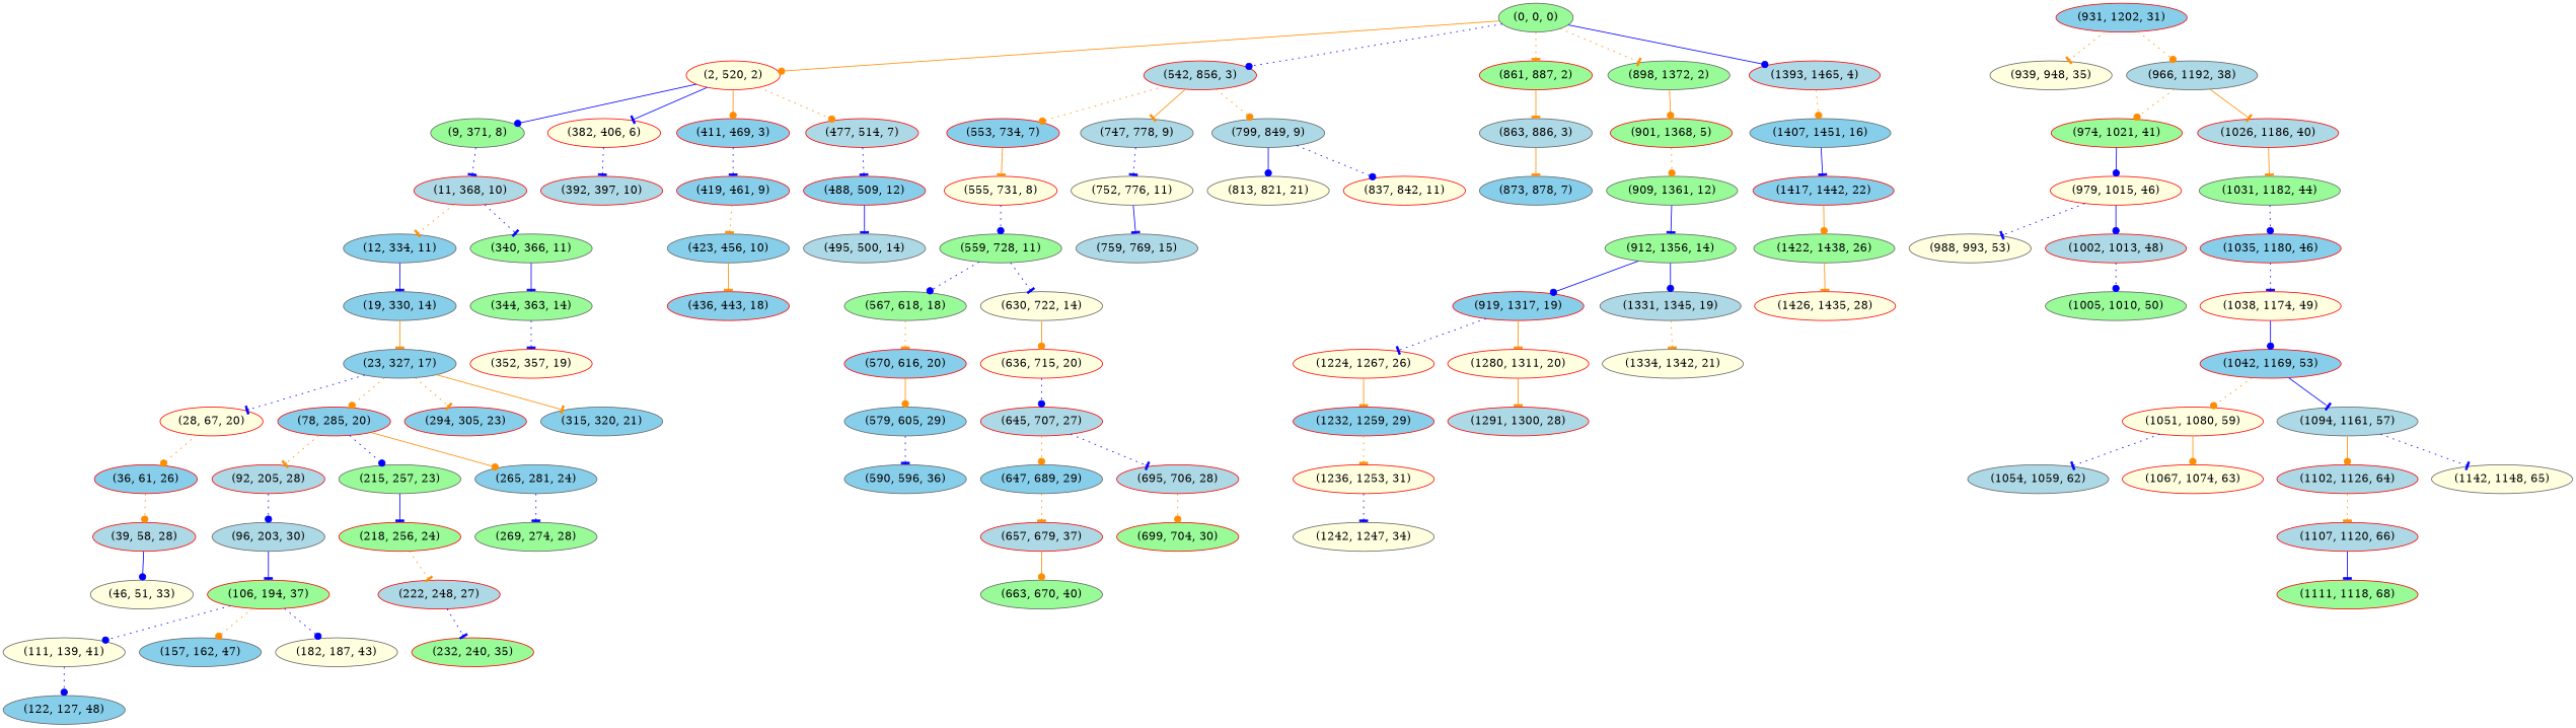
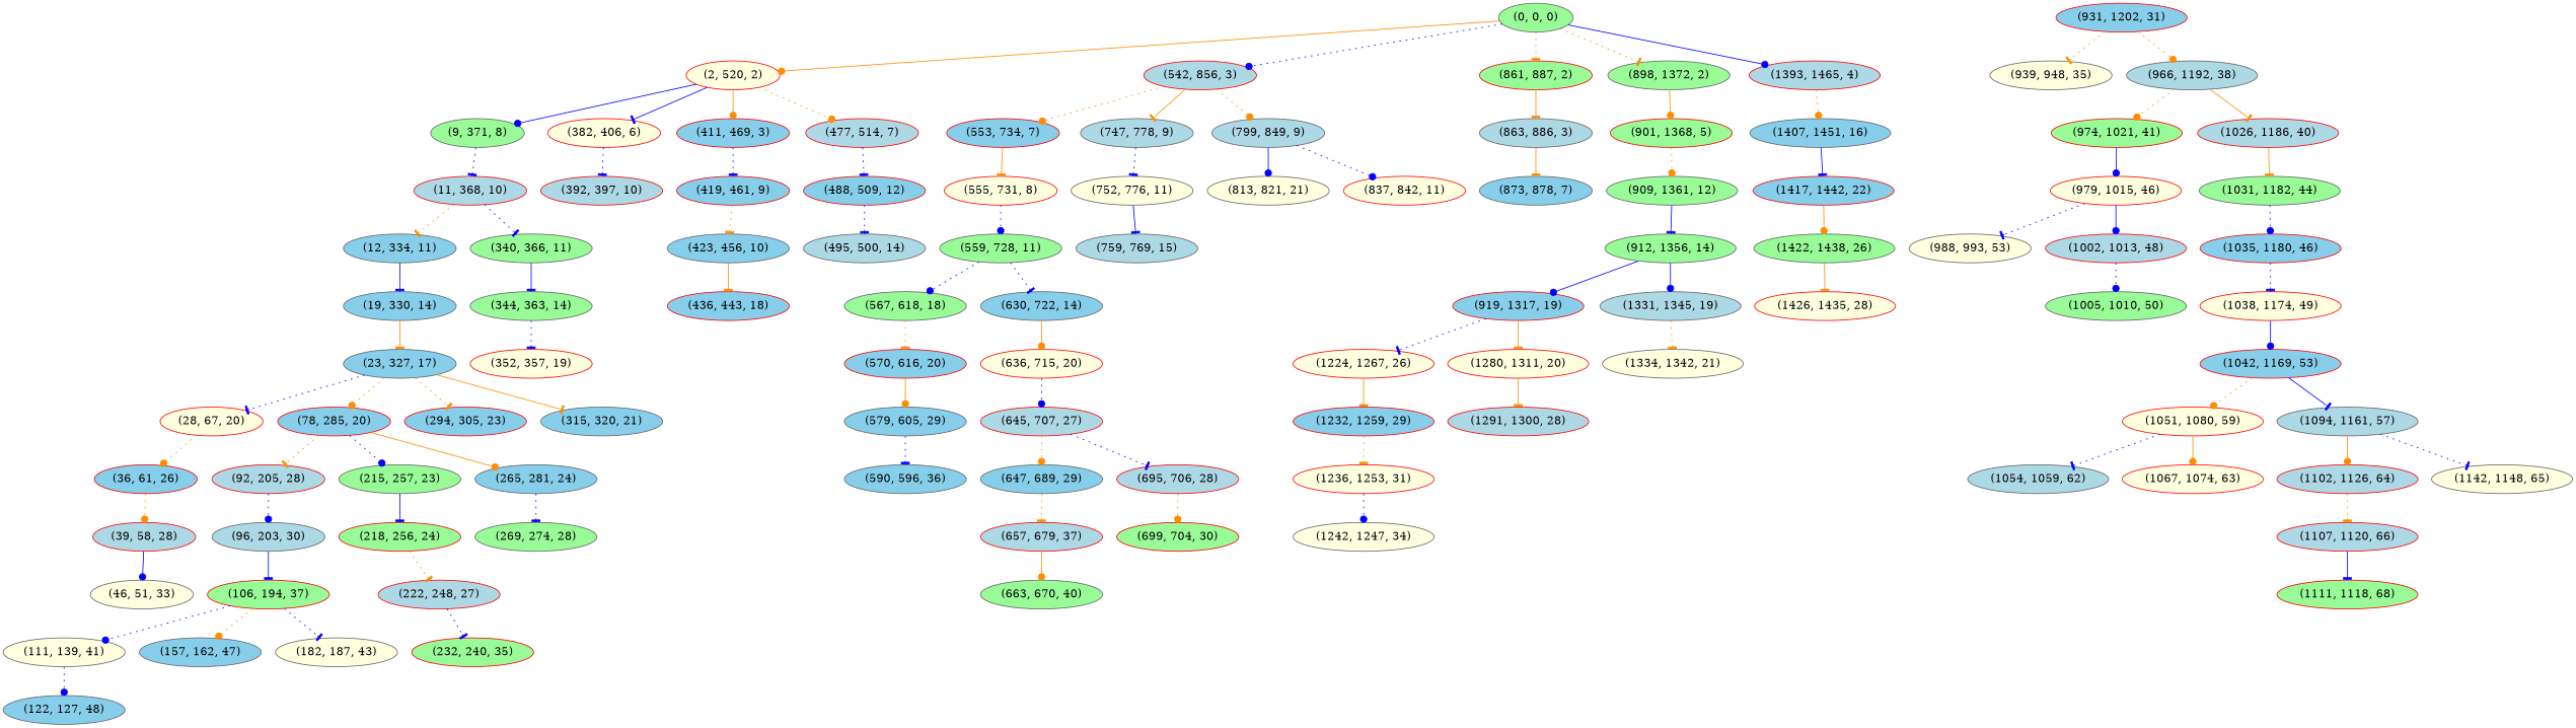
  digraph {
    node [color=red fillcolor=skyblue style=filled]
    edge [arrowhead=tee color=blue style=dotted]
    "(0, 0, 0)" [color=gray40 fillcolor=palegreen]
    "(2, 520, 2)" [fillcolor=lightyellow]
    "(542, 856, 3)" [fillcolor=lightblue]
    "(861, 887, 2)" [fillcolor=palegreen]
    "(898, 1372, 2)" [color=gray40 fillcolor=palegreen]
    "(1393, 1465, 4)" [fillcolor=lightblue]
    "(9, 371, 8)" [color=gray40 fillcolor=palegreen]
    "(382, 406, 6)" [fillcolor=lightyellow]
    "(411, 469, 3)"
    "(477, 514, 7)" [fillcolor=lightblue]
    "(553, 734, 7)"
    "(747, 778, 9)" [color=gray40 fillcolor=lightblue]
    "(799, 849, 9)" [color=gray40 fillcolor=lightblue]
    "(863, 886, 3)" [color=gray40 fillcolor=lightblue]
    "(901, 1368, 5)" [fillcolor=palegreen]
    "(1407, 1451, 16)" [color=gray40]
    "(11, 368, 10)" [fillcolor=lightblue]
    "(392, 397, 10)" [fillcolor=lightblue]
    "(419, 461, 9)"
    "(488, 509, 12)"
    "(12, 334, 11)" [color=gray40]
    "(340, 366, 11)" [color=gray40 fillcolor=palegreen]
    "(19, 330, 14)" [color=gray40]
    "(344, 363, 14)" [color=gray40 fillcolor=palegreen]
    "(23, 327, 17)" [color=gray40]
    "(28, 67, 20)" [fillcolor=lightyellow]
    "(78, 285, 20)"
    "(294, 305, 23)"
    "(315, 320, 21)" [color=gray40]
    "(36, 61, 26)"
    "(92, 205, 28)" [fillcolor=lightblue]
    "(215, 257, 23)" [color=gray40 fillcolor=palegreen]
    "(265, 281, 24)" [color=gray40]
    "(39, 58, 28)" [fillcolor=lightblue]
    "(46, 51, 33)" [color=gray40 fillcolor=lightyellow]
    "(96, 203, 30)" [color=gray40 fillcolor=lightblue]
    "(218, 256, 24)" [fillcolor=palegreen]
    "(269, 274, 28)" [color=gray40 fillcolor=palegreen]
    "(106, 194, 37)" [fillcolor=palegreen]
    "(111, 139, 41)" [color=gray40 fillcolor=lightyellow]
    "(157, 162, 47)" [color=gray40]
    "(182, 187, 43)" [color=gray40 fillcolor=lightyellow]
    "(122, 127, 48)" [color=gray40]
    "(222, 248, 27)" [fillcolor=lightblue]
    "(232, 240, 35)" [fillcolor=palegreen]
    "(352, 357, 19)" [fillcolor=lightyellow]
    "(423, 456, 10)" [color=gray40]
    "(436, 443, 18)"
    "(495, 500, 14)" [color=gray40 fillcolor=lightblue]
    "(555, 731, 8)" [fillcolor=lightyellow]
    "(752, 776, 11)" [color=gray40 fillcolor=lightyellow]
    "(813, 821, 21)" [color=gray40 fillcolor=lightyellow]
    "(837, 842, 11)" [fillcolor=lightyellow]
    "(559, 728, 11)" [color=gray40 fillcolor=palegreen]
    "(567, 618, 18)" [color=gray40 fillcolor=palegreen]
-   "(630, 722, 14)" [color=gray40 fillcolor=lightyellow]
+   "(630, 722, 14)" [color=gray40]
    "(570, 616, 20)"
    "(636, 715, 20)" [fillcolor=lightyellow]
    "(579, 605, 29)" [color=gray40]
    "(590, 596, 36)" [color=gray40]
    "(645, 707, 27)" [fillcolor=lightblue]
    "(647, 689, 29)" [color=gray40]
    "(695, 706, 28)" [fillcolor=lightblue]
    "(657, 679, 37)" [fillcolor=lightblue]
    "(699, 704, 30)" [fillcolor=palegreen]
    "(663, 670, 40)" [color=gray40 fillcolor=palegreen]
    "(759, 769, 15)" [color=gray40 fillcolor=lightblue]
    "(873, 878, 7)" [color=gray40]
    "(909, 1361, 12)" [color=gray40 fillcolor=palegreen]
    "(912, 1356, 14)" [color=gray40 fillcolor=palegreen]
    "(919, 1317, 19)"
    "(1331, 1345, 19)" [color=gray40 fillcolor=lightblue]
    "(1224, 1267, 26)" [fillcolor=lightyellow]
    "(1280, 1311, 20)" [fillcolor=lightyellow]
    "(1334, 1342, 21)" [color=gray40 fillcolor=lightyellow]
    "(1232, 1259, 29)"
    "(1291, 1300, 28)" [fillcolor=lightblue]
    "(939, 948, 35)" [color=gray40 fillcolor=lightyellow]
    "(931, 1202, 31)"
    "(966, 1192, 38)" [color=gray40 fillcolor=lightblue]
    "(974, 1021, 41)" [fillcolor=palegreen]
    "(1026, 1186, 40)" [fillcolor=lightblue]
    "(979, 1015, 46)" [fillcolor=lightyellow]
    "(1031, 1182, 44)" [color=gray40 fillcolor=palegreen]
    "(988, 993, 53)" [color=gray40 fillcolor=lightyellow]
    "(1002, 1013, 48)" [fillcolor=lightblue]
    "(1005, 1010, 50)" [color=gray40 fillcolor=palegreen]
    "(1035, 1180, 46)"
    "(1038, 1174, 49)" [fillcolor=lightyellow]
    "(1042, 1169, 53)"
    "(1051, 1080, 59)" [fillcolor=lightyellow]
    "(1094, 1161, 57)" [color=gray40 fillcolor=lightblue]
    "(1054, 1059, 62)" [color=gray40 fillcolor=lightblue]
    "(1067, 1074, 63)" [fillcolor=lightyellow]
    "(1102, 1126, 64)" [fillcolor=lightblue]
    "(1142, 1148, 65)" [color=gray40 fillcolor=lightyellow]
    "(1107, 1120, 66)" [fillcolor=lightblue]
    "(1111, 1118, 68)" [fillcolor=palegreen]
    "(1236, 1253, 31)" [fillcolor=lightyellow]
    "(1242, 1247, 34)" [color=gray40 fillcolor=lightyellow]
    "(1417, 1442, 22)"
    "(1422, 1438, 26)" [color=gray40 fillcolor=palegreen]
    "(1426, 1435, 28)" [fillcolor=lightyellow]
    "(0, 0, 0)" -> "(2, 520, 2)" [arrowhead=dot color=darkorange style=solid]
    "(0, 0, 0)" -> "(542, 856, 3)" [arrowhead=dot]
    "(0, 0, 0)" -> "(861, 887, 2)" [color=darkorange]
    "(0, 0, 0)" -> "(898, 1372, 2)" [color=darkorange]
    "(0, 0, 0)" -> "(1393, 1465, 4)" [arrowhead=dot style=solid]
    "(2, 520, 2)" -> "(9, 371, 8)" [arrowhead=dot style=solid]
    "(2, 520, 2)" -> "(382, 406, 6)" [style=solid]
    "(2, 520, 2)" -> "(411, 469, 3)" [arrowhead=dot color=darkorange style=solid]
    "(2, 520, 2)" -> "(477, 514, 7)" [arrowhead=dot color=darkorange]
    "(542, 856, 3)" -> "(553, 734, 7)" [arrowhead=dot color=darkorange]
    "(542, 856, 3)" -> "(747, 778, 9)" [color=darkorange style=solid]
    "(542, 856, 3)" -> "(799, 849, 9)" [arrowhead=dot color=darkorange]
    "(861, 887, 2)" -> "(863, 886, 3)" [color=darkorange style=solid]
    "(898, 1372, 2)" -> "(901, 1368, 5)" [arrowhead=dot color=darkorange style=solid]
    "(1393, 1465, 4)" -> "(1407, 1451, 16)" [arrowhead=dot color=darkorange]
    "(9, 371, 8)" -> "(11, 368, 10)"
    "(382, 406, 6)" -> "(392, 397, 10)"
    "(411, 469, 3)" -> "(419, 461, 9)"
    "(477, 514, 7)" -> "(488, 509, 12)"
    "(553, 734, 7)" -> "(555, 731, 8)" [color=darkorange style=solid]
    "(747, 778, 9)" -> "(752, 776, 11)"
    "(799, 849, 9)" -> "(813, 821, 21)" [arrowhead=dot style=solid]
    "(799, 849, 9)" -> "(837, 842, 11)" [arrowhead=dot]
    "(863, 886, 3)" -> "(873, 878, 7)" [color=darkorange style=solid]
    "(901, 1368, 5)" -> "(909, 1361, 12)" [arrowhead=dot color=darkorange]
    "(1407, 1451, 16)" -> "(1417, 1442, 22)" [style=solid]
    "(11, 368, 10)" -> "(12, 334, 11)" [color=darkorange]
    "(11, 368, 10)" -> "(340, 366, 11)"
    "(419, 461, 9)" -> "(423, 456, 10)" [color=darkorange]
-   "(488, 509, 12)" -> "(495, 500, 14)" [style=solid]
+   "(488, 509, 12)" -> "(495, 500, 14)"
    "(12, 334, 11)" -> "(19, 330, 14)" [style=solid]
    "(340, 366, 11)" -> "(344, 363, 14)" [style=solid]
    "(19, 330, 14)" -> "(23, 327, 17)" [color=darkorange style=solid]
    "(344, 363, 14)" -> "(352, 357, 19)"
    "(23, 327, 17)" -> "(28, 67, 20)"
    "(23, 327, 17)" -> "(78, 285, 20)" [arrowhead=dot color=darkorange]
    "(23, 327, 17)" -> "(294, 305, 23)" [color=darkorange]
    "(23, 327, 17)" -> "(315, 320, 21)" [color=darkorange style=solid]
    "(28, 67, 20)" -> "(36, 61, 26)" [arrowhead=dot color=darkorange]
    "(78, 285, 20)" -> "(92, 205, 28)" [color=darkorange]
    "(78, 285, 20)" -> "(215, 257, 23)" [arrowhead=dot]
    "(78, 285, 20)" -> "(265, 281, 24)" [arrowhead=dot color=darkorange style=solid]
    "(36, 61, 26)" -> "(39, 58, 28)" [arrowhead=dot color=darkorange]
    "(92, 205, 28)" -> "(96, 203, 30)" [arrowhead=dot]
    "(215, 257, 23)" -> "(218, 256, 24)" [style=solid]
    "(265, 281, 24)" -> "(269, 274, 28)"
    "(39, 58, 28)" -> "(46, 51, 33)" [arrowhead=dot style=solid]
    "(96, 203, 30)" -> "(106, 194, 37)" [style=solid]
    "(218, 256, 24)" -> "(222, 248, 27)" [color=darkorange]
    "(106, 194, 37)" -> "(111, 139, 41)" [arrowhead=dot]
    "(106, 194, 37)" -> "(157, 162, 47)" [arrowhead=dot color=darkorange]
-   "(106, 194, 37)" -> "(182, 187, 43)" [arrowhead=dot]
+   "(106, 194, 37)" -> "(182, 187, 43)"
    "(111, 139, 41)" -> "(122, 127, 48)" [arrowhead=dot]
    "(222, 248, 27)" -> "(232, 240, 35)"
    "(423, 456, 10)" -> "(436, 443, 18)" [color=darkorange style=solid]
    "(555, 731, 8)" -> "(559, 728, 11)" [arrowhead=dot]
    "(752, 776, 11)" -> "(759, 769, 15)" [style=solid]
    "(559, 728, 11)" -> "(567, 618, 18)" [arrowhead=dot]
    "(559, 728, 11)" -> "(630, 722, 14)"
    "(567, 618, 18)" -> "(570, 616, 20)" [color=darkorange]
    "(630, 722, 14)" -> "(636, 715, 20)" [arrowhead=dot color=darkorange style=solid]
    "(570, 616, 20)" -> "(579, 605, 29)" [arrowhead=dot color=darkorange style=solid]
    "(636, 715, 20)" -> "(645, 707, 27)" [arrowhead=dot]
    "(579, 605, 29)" -> "(590, 596, 36)"
    "(645, 707, 27)" -> "(647, 689, 29)" [arrowhead=dot color=darkorange]
    "(645, 707, 27)" -> "(695, 706, 28)"
    "(647, 689, 29)" -> "(657, 679, 37)" [color=darkorange]
    "(695, 706, 28)" -> "(699, 704, 30)" [arrowhead=dot color=darkorange]
    "(657, 679, 37)" -> "(663, 670, 40)" [arrowhead=dot color=darkorange style=solid]
    "(909, 1361, 12)" -> "(912, 1356, 14)" [style=solid]
    "(912, 1356, 14)" -> "(919, 1317, 19)" [arrowhead=dot style=solid]
    "(912, 1356, 14)" -> "(1331, 1345, 19)" [arrowhead=dot style=solid]
    "(919, 1317, 19)" -> "(1224, 1267, 26)"
    "(919, 1317, 19)" -> "(1280, 1311, 20)" [color=darkorange style=solid]
    "(1331, 1345, 19)" -> "(1334, 1342, 21)" [color=darkorange]
    "(1224, 1267, 26)" -> "(1232, 1259, 29)" [color=darkorange style=solid]
    "(1280, 1311, 20)" -> "(1291, 1300, 28)" [color=darkorange style=solid]
    "(1232, 1259, 29)" -> "(1236, 1253, 31)" [color=darkorange]
    "(931, 1202, 31)" -> "(939, 948, 35)" [color=darkorange]
    "(931, 1202, 31)" -> "(966, 1192, 38)" [arrowhead=dot color=darkorange]
    "(966, 1192, 38)" -> "(974, 1021, 41)" [arrowhead=dot color=darkorange]
    "(966, 1192, 38)" -> "(1026, 1186, 40)" [color=darkorange style=solid]
    "(974, 1021, 41)" -> "(979, 1015, 46)" [arrowhead=dot style=solid]
    "(1026, 1186, 40)" -> "(1031, 1182, 44)" [color=darkorange style=solid]
    "(979, 1015, 46)" -> "(988, 993, 53)"
    "(979, 1015, 46)" -> "(1002, 1013, 48)" [arrowhead=dot style=solid]
    "(1031, 1182, 44)" -> "(1035, 1180, 46)" [arrowhead=dot]
    "(1002, 1013, 48)" -> "(1005, 1010, 50)" [arrowhead=dot]
    "(1035, 1180, 46)" -> "(1038, 1174, 49)"
    "(1038, 1174, 49)" -> "(1042, 1169, 53)" [arrowhead=dot style=solid]
    "(1042, 1169, 53)" -> "(1051, 1080, 59)" [arrowhead=dot color=darkorange]
    "(1042, 1169, 53)" -> "(1094, 1161, 57)" [style=solid]
    "(1051, 1080, 59)" -> "(1054, 1059, 62)"
    "(1051, 1080, 59)" -> "(1067, 1074, 63)" [arrowhead=dot color=darkorange style=solid]
    "(1094, 1161, 57)" -> "(1102, 1126, 64)" [arrowhead=dot color=darkorange style=solid]
    "(1094, 1161, 57)" -> "(1142, 1148, 65)"
    "(1102, 1126, 64)" -> "(1107, 1120, 66)" [color=darkorange]
    "(1107, 1120, 66)" -> "(1111, 1118, 68)" [style=solid]
-   "(1236, 1253, 31)" -> "(1242, 1247, 34)"
+   "(1236, 1253, 31)" -> "(1242, 1247, 34)" [arrowhead=dot]
    "(1417, 1442, 22)" -> "(1422, 1438, 26)" [arrowhead=dot color=darkorange style=solid]
    "(1422, 1438, 26)" -> "(1426, 1435, 28)" [color=darkorange style=solid]
  }
